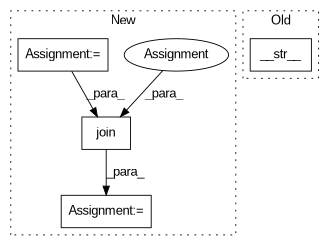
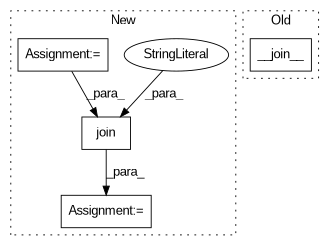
  digraph {
    fontname="Liberation Sans"
    node [a=32 fontname="Liberation Sans" l=1 shape=box]
    edge [fontname="Liberation Sans"]
    n1 [l="5,1" label=join s="8180,8221"]
-   n2 [a=45 l=3 label=Assignment s=8176 shape=ellipse]
+   n2 [a=45 l=3 label=StringLiteral s=8176 shape=ellipse]
    n3 [a=7 label="Assignment:=" s=8152]
    n4 [a=7 label="Assignment:=" s=8175]
-   n5 [l="8,1" label=__str__ s="7758,7776"]
+   n5 [l="8,1" label=__join__ s="7758,7776"]
    subgraph cluster_1 {
      label=New
      style=dotted
      n1
      n2
      n3
      n4
    }
    subgraph cluster_2 {
      label=Old
      style=dotted
      n5
    }
    n1 -> n4 [label=_para_]
    n2 -> n1 [label=_para_]
    n3 -> n1 [label=_para_]
  }
